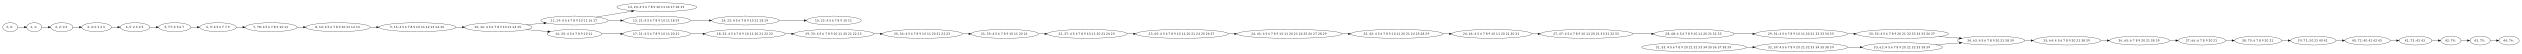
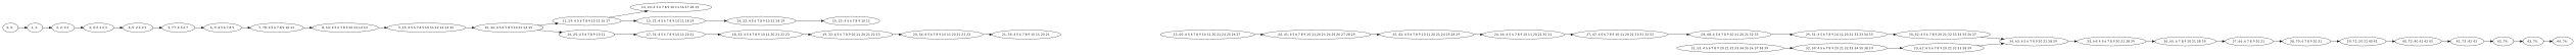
  digraph {
    fontname="IBM Plex Sans"
    rankdir=LR
    node [fontname="IBM Plex Sans"]
    edge [fontname="IBM Plex Sans"]
    n1 [label="0, 0: "]
    n2 [label="1, 1: "]
    n3 [label="2, 2: 0 1 "]
    n4 [label="3, 4: 0 1 2 3 "]
    n5 [label="4, 5: 2 3 4 5 "]
    n6 [label="5, 77: 4 5 6 7 "]
-   n7 [label="6, 9: 4 5 6 7 7 9"]
+   n7 [label="6, 9: 4 5 6 7 8 9 "]
    n8 [label="7, 78: 4 5 6 7 8 9 10 11 "]
    n9 [label="8, 14: 4 5 6 7 8 9 10 11 12 13 "]
    n10 [label="9, 15: 4 5 6 7 8 9 10 11 12 13 14 15 "]
    n11 [label="10, 16: 4 5 6 7 8 9 10 11 14 15 "]
    n12 [label="11, 19: 4 5 6 7 8 9 10 11 16 17 "]
    n13 [label="16, 25: 4 5 6 7 8 9 10 11 "]
    n14 [label="12, 20: 4 5 6 7 8 9 10 11 16 17 18 19 "]
    n15 [label="13, 21: 4 5 6 7 8 9 10 11 18 19 "]
    n16 [label="17, 31: 4 5 6 7 8 9 10 11 20 21 "]
    n17 [label="14, 22: 4 5 6 7 8 9 10 11 18 19 "]
    n18 [label="15, 23: 4 5 6 7 8 9 10 11 "]
    n19 [label="18, 32: 4 5 6 7 8 9 10 11 20 21 22 23 "]
    n20 [label="19, 33: 4 5 6 7 8 9 10 11 20 21 22 23 "]
    n21 [label="20, 34: 4 5 6 7 8 9 10 11 20 21 22 23 "]
    n22 [label="21, 35: 4 5 6 7 8 9 10 11 20 21 "]
-   n23 [label="22, 37: 4 5 6 7 8 9 10 11 20 21 24 25 "]
    n24 [label="23, 40: 4 5 6 7 8 9 10 11 20 21 24 25 26 27 "]
    n25 [label="24, 41: 4 5 6 7 8 9 10 11 20 21 24 25 26 27 28 29 "]
    n26 [label="25, 42: 4 5 6 7 8 9 10 11 20 21 24 25 28 29 "]
    n27 [label="26, 46: 4 5 6 7 8 9 10 11 20 21 30 31 "]
    n28 [label="27, 47: 4 5 6 7 8 9 10 11 20 21 30 31 32 33 "]
    n29 [label="28, 48: 4 5 6 7 8 9 10 11 20 21 32 33 "]
    n30 [label="29, 51: 4 5 6 7 8 9 10 11 20 21 32 33 34 35 "]
    n31 [label="30, 52: 4 5 6 7 8 9 20 21 32 33 34 35 36 37 "]
    n32 [label="34, 63: 4 5 6 7 8 9 20 21 38 39 "]
    n33 [label="31, 53: 4 5 6 7 8 9 20 21 32 33 34 35 36 37 38 39 "]
    n34 [label="32, 59: 4 5 6 7 8 9 20 21 32 33 34 35 38 39 "]
    n35 [label="33, 62: 4 5 6 7 8 9 20 21 32 33 38 39 "]
    n36 [label="35, 64: 4 5 6 7 8 9 20 21 38 39 "]
    n37 [label="36, 65: 6 7 8 9 20 21 38 39 "]
    n38 [label="37, 66: 6 7 8 9 20 21 "]
    n39 [label="38, 70: 6 7 8 9 20 21 "]
    n40 [label="39, 71: 20 21 40 41 "]
    n41 [label="40, 72: 40 41 42 43 "]
    n42 [label="41, 73: 42 43 "]
    n43 [label="42, 74: "]
    n44 [label="43, 75: "]
    n45 [label="44, 76: "]
    n1 -> n2
    n2 -> n3
    n3 -> n4
    n4 -> n5
    n5 -> n6
    n6 -> n7
    n7 -> n8
    n8 -> n9
    n9 -> n10
    n10 -> n11
    n11 -> n12
    n11 -> n13
    n12 -> n14
    n12 -> n15
    n13 -> n16
    n15 -> n17
    n16 -> n19
    n17 -> n18
    n19 -> n20
    n20 -> n21
    n21 -> n22
-   n22 -> n23
-   n23 -> n24
    n24 -> n25
    n25 -> n26
    n26 -> n27
    n27 -> n28
    n28 -> n29
    n29 -> n30
    n30 -> n31
    n31 -> n32
    n32 -> n36
    n33 -> n34
    n34 -> n35
    n35 -> n32
    n36 -> n37
    n37 -> n38
    n38 -> n39
    n39 -> n40
    n40 -> n41
    n41 -> n42
    n42 -> n43
    n43 -> n44
    n44 -> n45
  }
